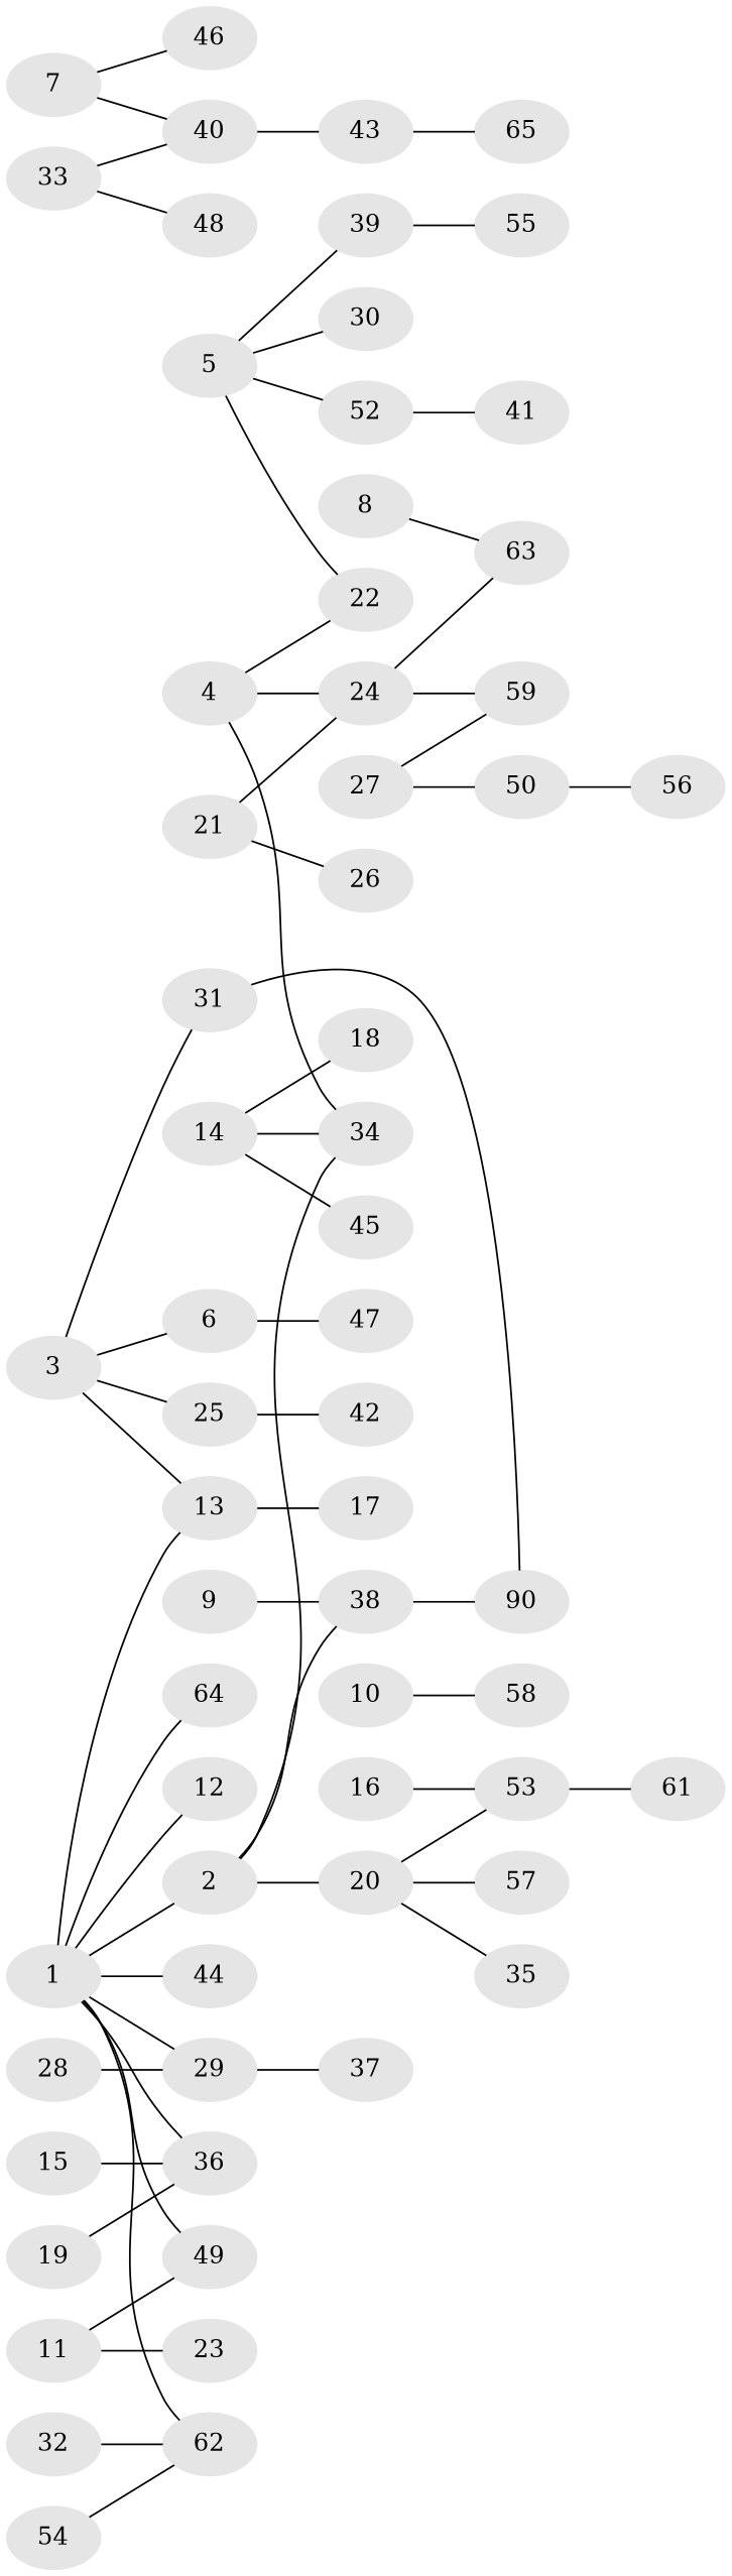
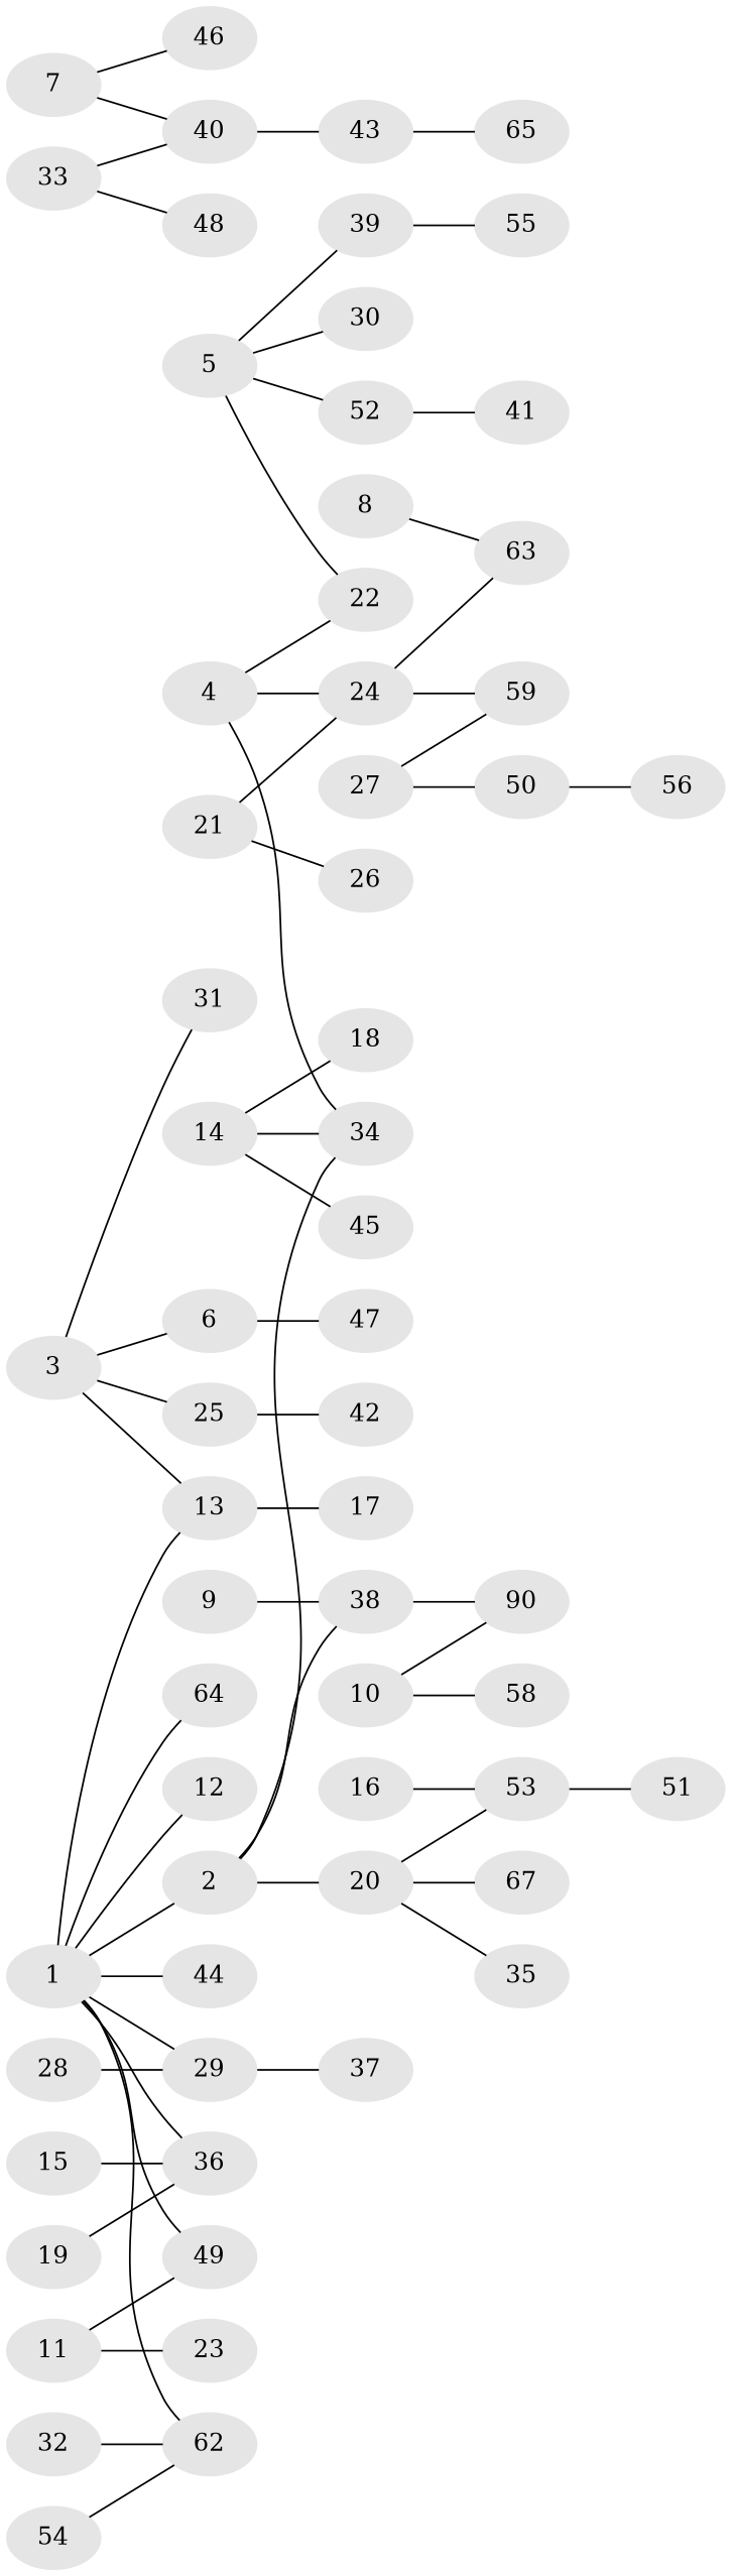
  graph {
    rankdir=LR
    node [color=gray90 style=filled]
    edge [weight=1.0]
    1
    2
    12
    13
    29
    36
    44
    49
    62
    64
    20
    34
    38
    17
    37
    40
    43
    53
    35
-   57
+   57 [label=67]
    n21 [label=90]
-   61
+   61 [label=51]
    3
    6
    25
    31
    47
    42
    4
    22
    24
    63
    59
    5
    30
    39
    52
    55
    41
    7
    46
    8
    9
    10
    58
    11
    23
    14
    18
    45
    15
    16
    19
    21
    26
    27
    50
    56
    28
    32
    33
    48
    65
    54
    1 -- 2
    1 -- 12
    1 -- 13
    1 -- 29
    1 -- 36
    1 -- 44
    1 -- 49
    1 -- 62
    1 -- 64
    2 -- 20
    2 -- 34
    2 -- 38
    13 -- 17
    29 -- 37
    20 -- 53
    20 -- 35
    20 -- 57
    38 -- n21
    40 -- 43
    43 -- 65
    53 -- 61
    3 -- 13
    3 -- 6
    3 -- 25
    3 -- 31
    6 -- 47
    25 -- 42
    4 -- 34
    4 -- 22
    4 -- 24
    24 -- 63
    24 -- 59
    5 -- 22
    5 -- 30
    5 -- 39
    5 -- 52
    39 -- 55
    52 -- 41
    7 -- 40
    7 -- 46
    8 -- 63
    9 -- 38
-   31 -- n21
+   10 -- n21
    10 -- 58
    11 -- 49
    11 -- 23
    14 -- 34
    14 -- 18
    14 -- 45
    15 -- 36
    16 -- 53
    19 -- 36
    21 -- 24
    21 -- 26
    27 -- 59
    27 -- 50
    50 -- 56
    28 -- 29
    32 -- 62
    33 -- 40
    33 -- 48
    54 -- 62
  }
